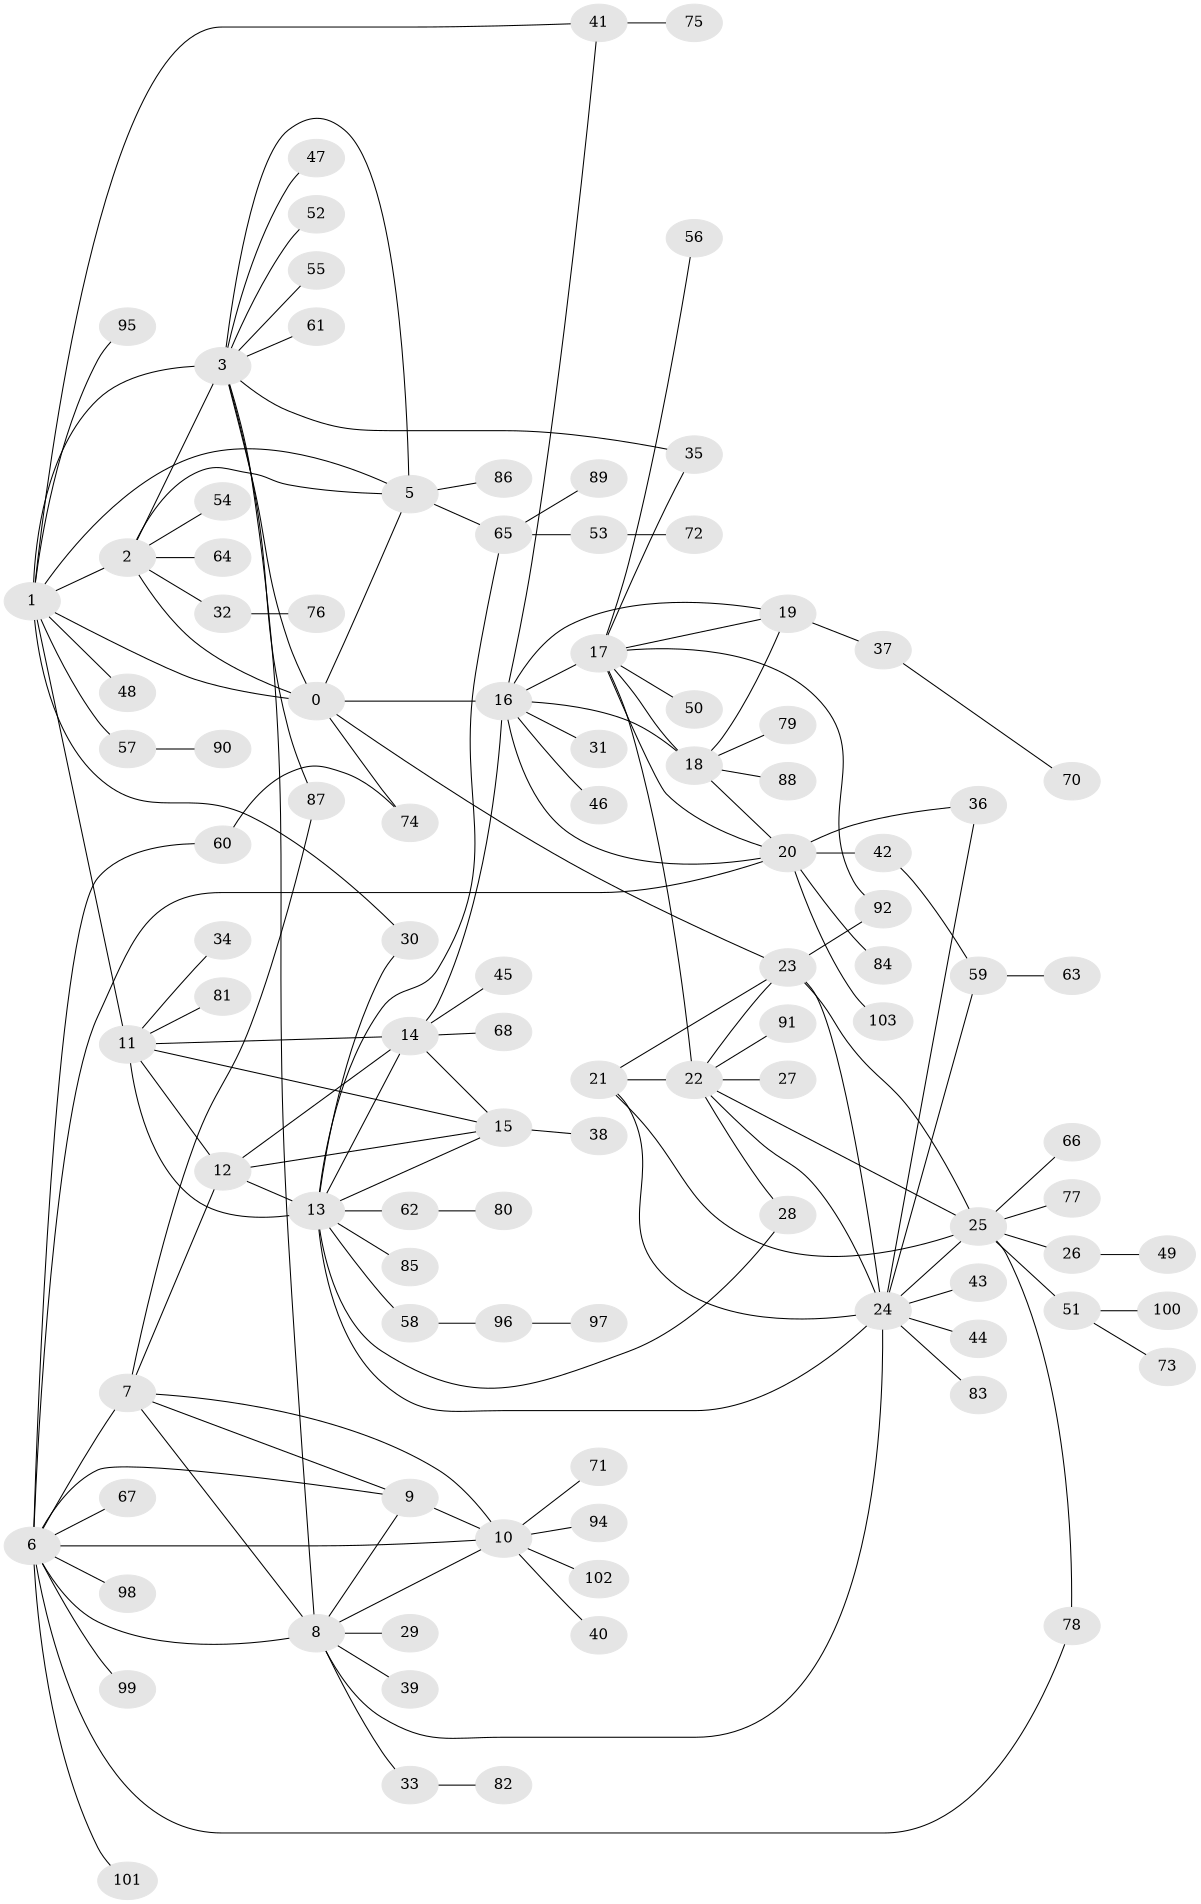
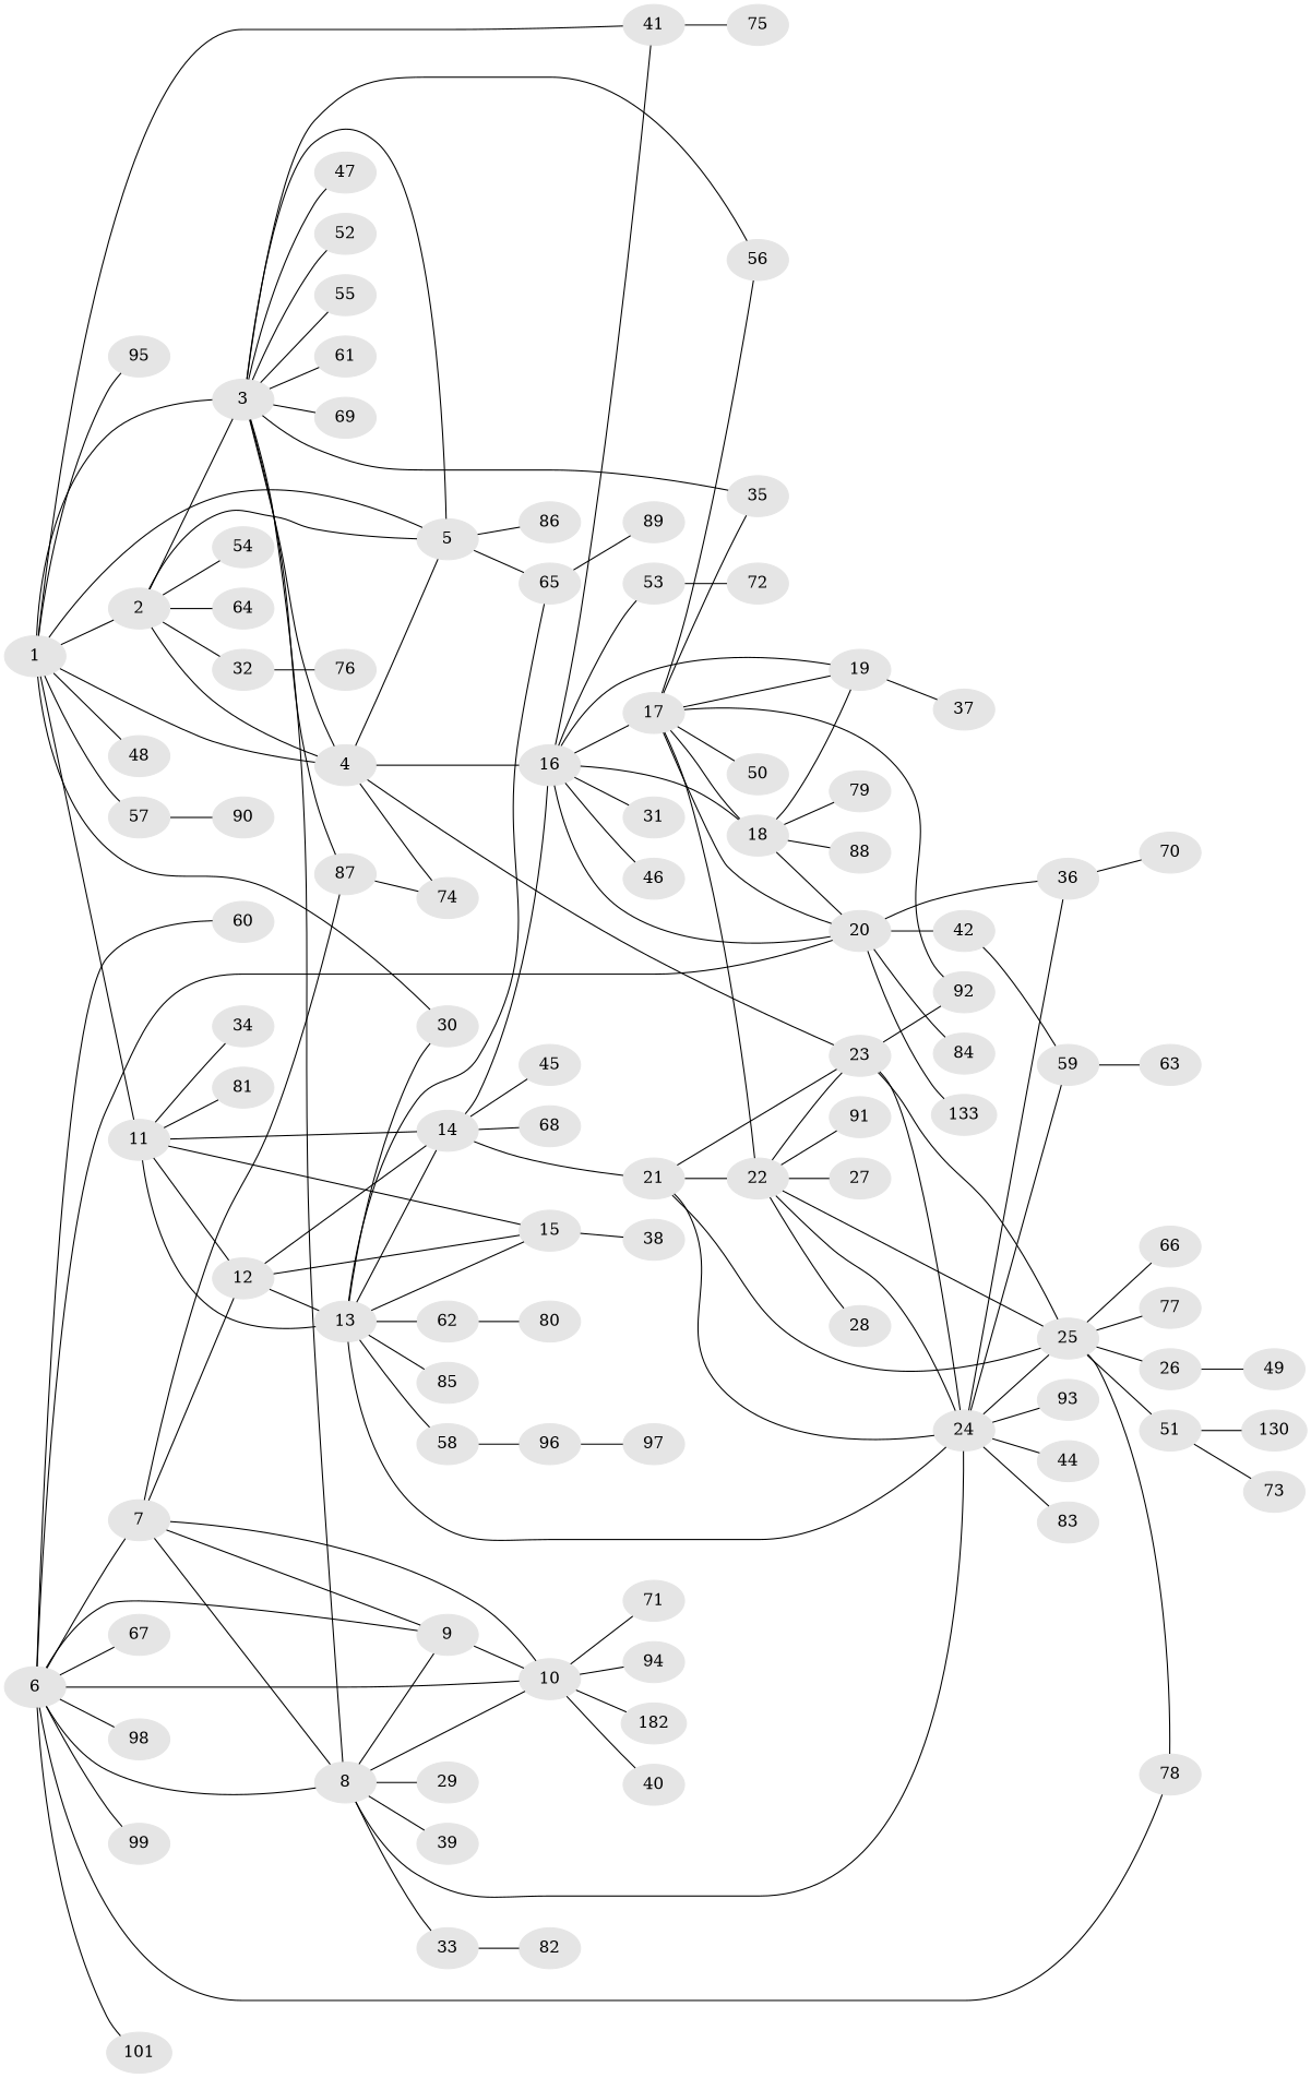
  graph {
    rankdir=LR
    node [color=gray90 style=filled]
    1
    2
    3
-   4 [label=0]
+   4
    5
    11
    30
    41
    48
    57
    95
    32
    54
    64
    8
    35
    47
    52
    55
    56
    61
+   69
    87
    16
    23
    74
    65
    86
    12
    13
    14
    15
    34
    81
    75
    90
    76
    9
    10
    24
    29
    33
    39
    20
    17
    18
    19
    31
    46
    53
    92
    25
    89
    6
    7
    60
    67
    78
    98
    99
    101
    40
    71
    94
-   102
+   102 [label=182]
    36
    42
    84
-   103
-   43
+   103 [label=133]
+   43 [label=93]
    44
    59
    83
    82
    28
    58
    62
    85
    45
    68
    38
    96
    80
    22
    50
    79
    88
    37
    72
    27
    91
    70
    21
    26
    51
    66
    77
    63
    49
    73
-   100
+   100 [label=130]
    97
    1 -- 2
    1 -- 3
    1 -- 4
    1 -- 5
    1 -- 11
    1 -- 30
    1 -- 41
    1 -- 48
    1 -- 57
    1 -- 95
    2 -- 3
    2 -- 4
    2 -- 5
    2 -- 32
    2 -- 54
    2 -- 64
    3 -- 4
    3 -- 5
    3 -- 8
    3 -- 35
    3 -- 47
    3 -- 52
    3 -- 55
+   3 -- 56
    3 -- 61
+   3 -- 69
    3 -- 87
    4 -- 5
    4 -- 16
    4 -- 23
    4 -- 74
    5 -- 65
    5 -- 86
    11 -- 12
    11 -- 13
    11 -- 14
    11 -- 15
    11 -- 34
    11 -- 81
    41 -- 75
    57 -- 90
    32 -- 76
    8 -- 9
    8 -- 10
    8 -- 24
    8 -- 29
    8 -- 33
    8 -- 39
    16 -- 41
    16 -- 20
    16 -- 17
    16 -- 18
    16 -- 19
    16 -- 31
    16 -- 46
-   65 -- 53
+   16 -- 53
    23 -- 24
    23 -- 92
    23 -- 25
    65 -- 89
    12 -- 13
    12 -- 14
    12 -- 15
    13 -- 30
    13 -- 65
    13 -- 14
    13 -- 15
    13 -- 24
-   13 -- 28
    13 -- 58
    13 -- 62
    13 -- 85
    14 -- 16
-   14 -- 15
+   14 -- 21
    14 -- 45
    14 -- 68
    15 -- 38
    9 -- 10
    10 -- 40
    10 -- 71
    10 -- 94
    10 -- 102
    24 -- 25
    24 -- 36
    24 -- 43
    24 -- 44
    24 -- 59
    24 -- 83
    33 -- 82
    20 -- 36
    20 -- 42
    20 -- 84
    20 -- 103
    17 -- 35
    17 -- 56
    17 -- 20
    17 -- 18
    17 -- 19
    17 -- 92
    17 -- 22
    17 -- 50
    18 -- 20
    18 -- 19
    18 -- 79
    18 -- 88
    19 -- 37
    53 -- 72
    25 -- 78
    25 -- 26
    25 -- 51
    25 -- 66
    25 -- 77
    6 -- 8
    6 -- 9
    6 -- 10
    6 -- 20
    6 -- 7
    6 -- 60
    6 -- 67
    6 -- 78
    6 -- 98
    6 -- 99
    6 -- 101
    7 -- 8
    7 -- 87
    7 -- 12
    7 -- 9
    7 -- 10
-   60 -- 74
-   37 -- 70
+   87 -- 74
+   36 -- 70
    42 -- 59
    59 -- 63
    58 -- 96
    62 -- 80
    96 -- 97
    22 -- 23
    22 -- 24
    22 -- 25
    22 -- 28
    22 -- 27
    22 -- 91
    21 -- 23
    21 -- 24
    21 -- 25
    21 -- 22
    26 -- 49
    51 -- 73
    51 -- 100
  }
